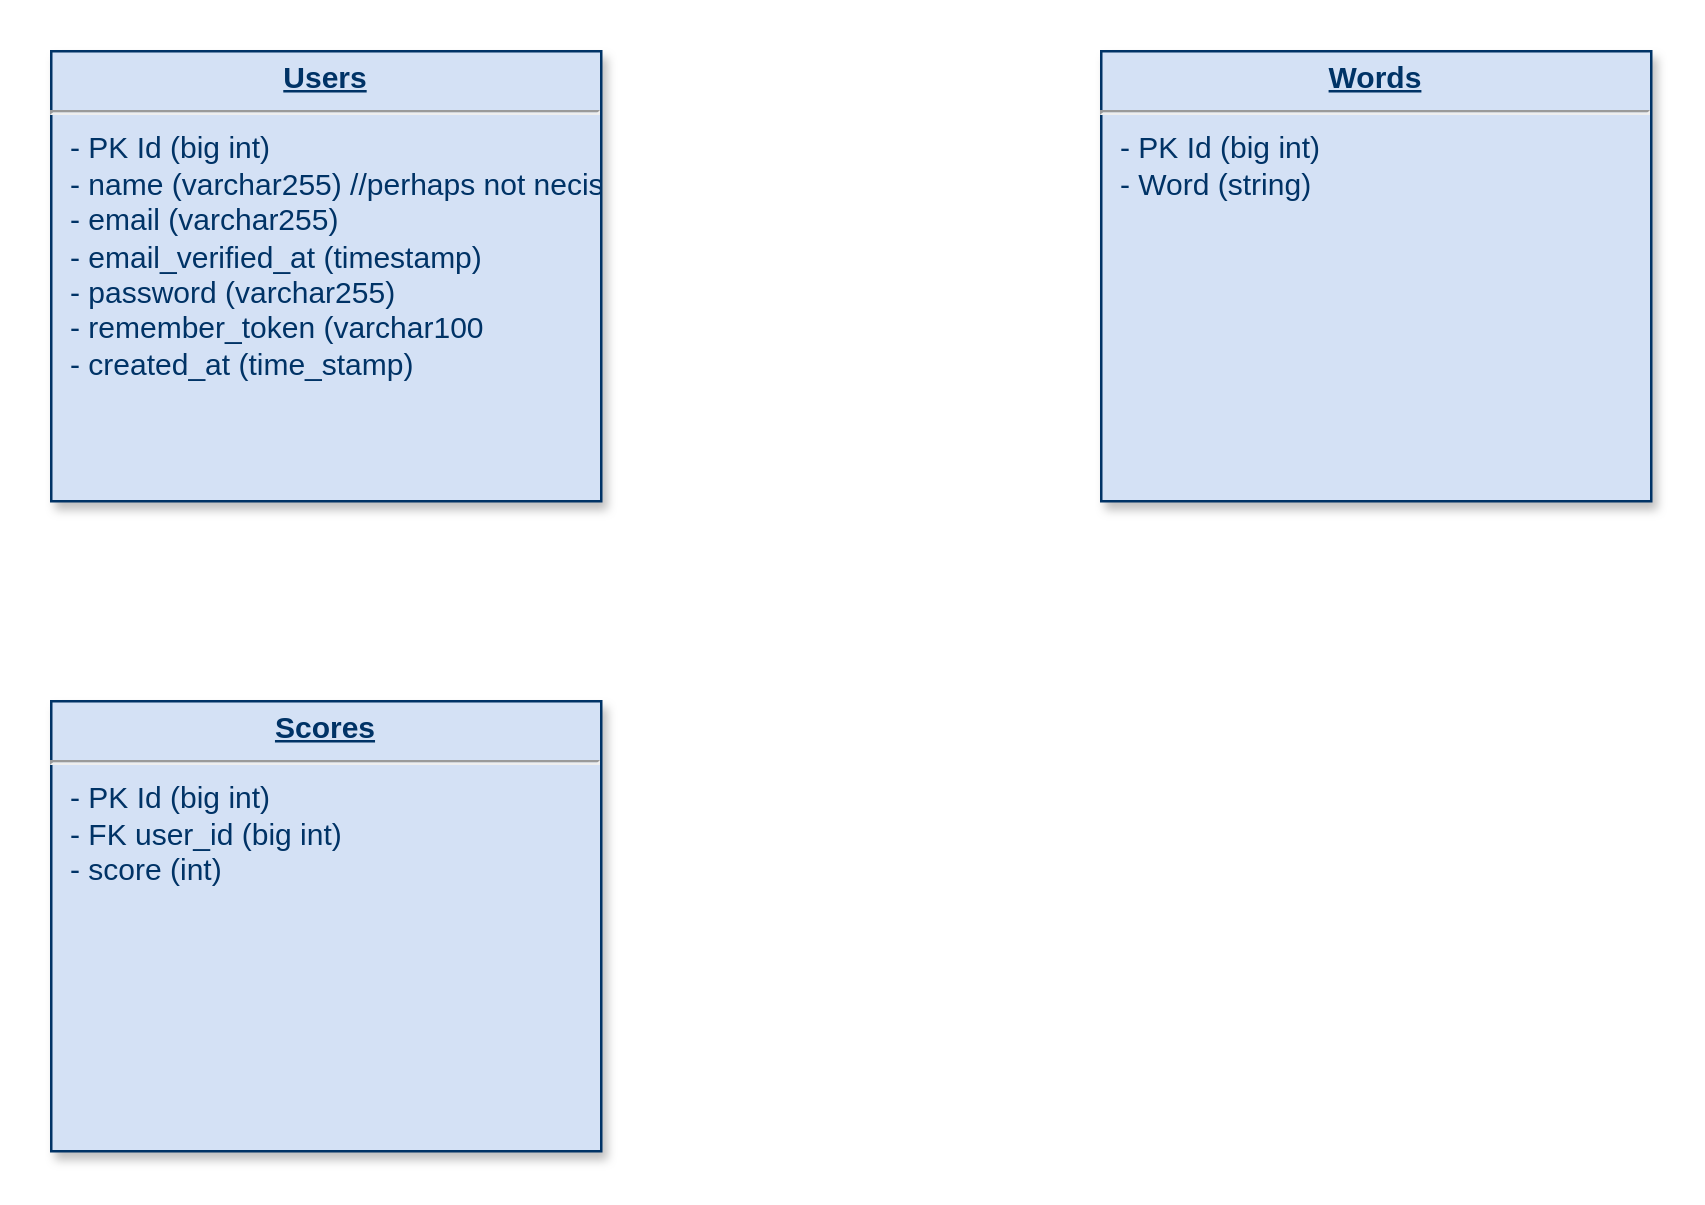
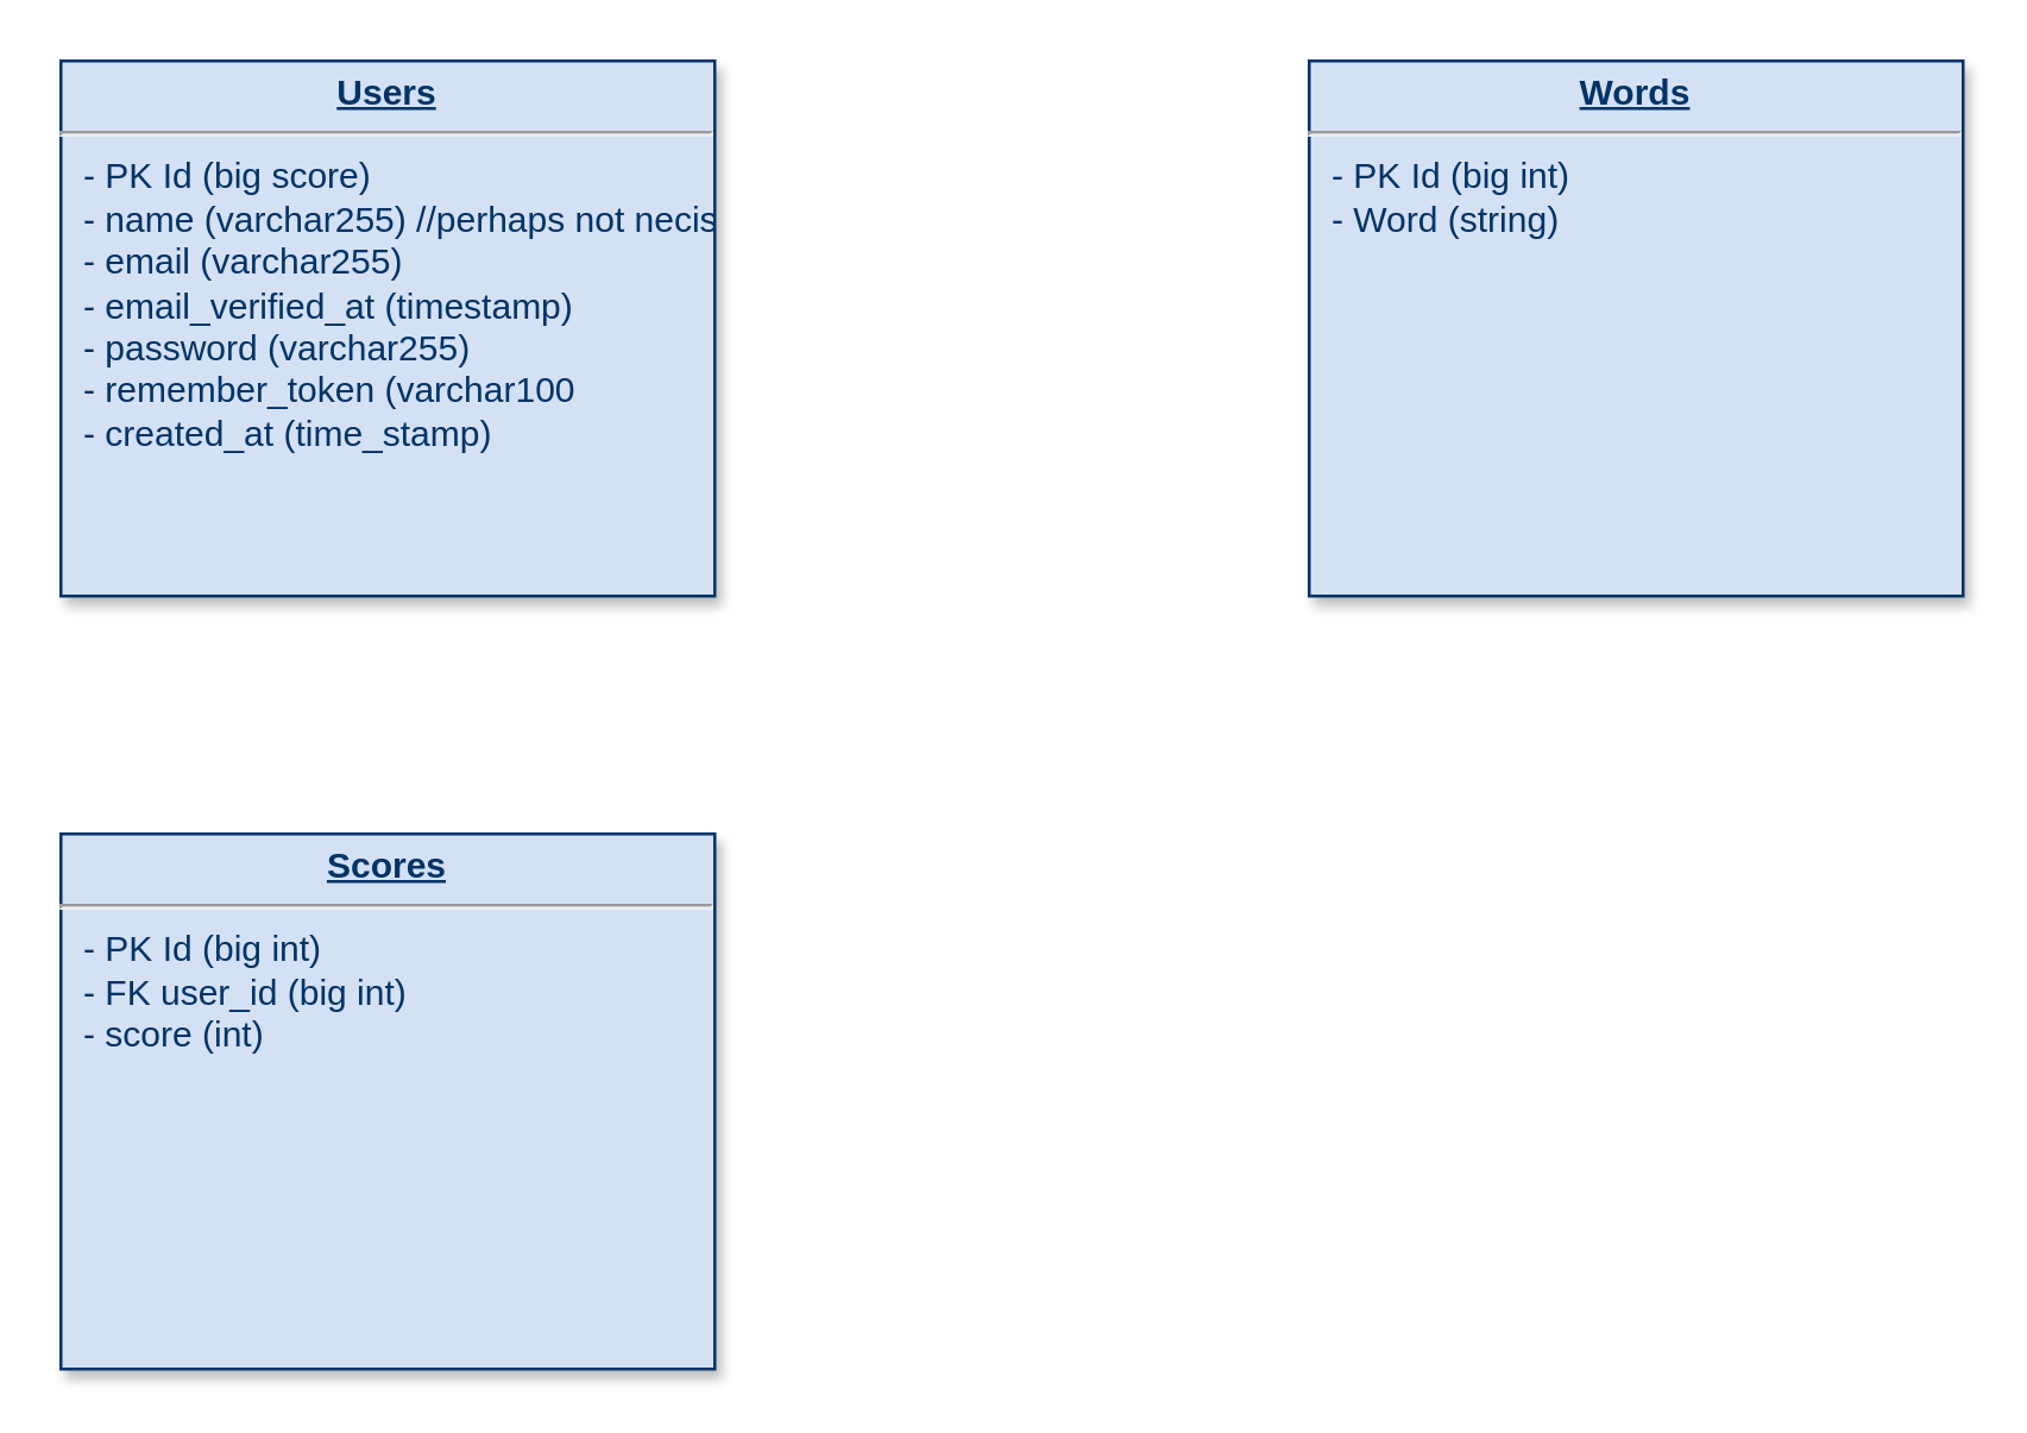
  <mxCell id="0" />
  <mxCell id="1" parent="0" />
- <mxCell id="2" value="&lt;p style=&quot;margin: 0px; margin-top: 4px; text-align: center; text-decoration: underline;&quot;&gt;&lt;strong&gt;Users&lt;/strong&gt;&lt;/p&gt;&lt;hr&gt;&lt;p style=&quot;margin: 0px; margin-left: 8px;&quot;&gt;- PK Id (big int)&lt;/p&gt;&lt;p style=&quot;margin: 0px; margin-left: 8px;&quot;&gt;- name (varchar255) //perhaps not necisarty&lt;/p&gt;&lt;p style=&quot;margin: 0px; margin-left: 8px;&quot;&gt;- email (varchar255)&lt;/p&gt;&lt;p style=&quot;margin: 0px; margin-left: 8px;&quot;&gt;- email_verified_at (timestamp)&lt;/p&gt;&lt;p style=&quot;margin: 0px; margin-left: 8px;&quot;&gt;- password (varchar255)&lt;/p&gt;&lt;p style=&quot;margin: 0px; margin-left: 8px;&quot;&gt;- remember_token (varchar100&lt;/p&gt;&lt;p style=&quot;margin: 0px; margin-left: 8px;&quot;&gt;- created_at (time_stamp)&lt;/p&gt;&lt;p style=&quot;margin: 0px; margin-left: 8px;&quot;&gt;&lt;br&gt;&lt;/p&gt;" style="verticalAlign=top;align=left;overflow=fill;fontSize=12;fontFamily=Helvetica;html=1;strokeColor=#003366;shadow=1;fillColor=#D4E1F5;fontColor=#003366" parent="1" vertex="1"><mxGeometry x="20" y="20" width="220" height="180" as="geometry" /></mxCell>
+ <mxCell id="2" value="&lt;p style=&quot;margin: 0px; margin-top: 4px; text-align: center; text-decoration: underline;&quot;&gt;&lt;strong&gt;Users&lt;/strong&gt;&lt;/p&gt;&lt;hr&gt;&lt;p style=&quot;margin: 0px; margin-left: 8px;&quot;&gt;- PK Id (big score)&lt;/p&gt;&lt;p style=&quot;margin: 0px; margin-left: 8px;&quot;&gt;- name (varchar255) //perhaps not necisarty&lt;/p&gt;&lt;p style=&quot;margin: 0px; margin-left: 8px;&quot;&gt;- email (varchar255)&lt;/p&gt;&lt;p style=&quot;margin: 0px; margin-left: 8px;&quot;&gt;- email_verified_at (timestamp)&lt;/p&gt;&lt;p style=&quot;margin: 0px; margin-left: 8px;&quot;&gt;- password (varchar255)&lt;/p&gt;&lt;p style=&quot;margin: 0px; margin-left: 8px;&quot;&gt;- remember_token (varchar100&lt;/p&gt;&lt;p style=&quot;margin: 0px; margin-left: 8px;&quot;&gt;- created_at (time_stamp)&lt;/p&gt;&lt;p style=&quot;margin: 0px; margin-left: 8px;&quot;&gt;&lt;br&gt;&lt;/p&gt;" style="verticalAlign=top;align=left;overflow=fill;fontSize=12;fontFamily=Helvetica;html=1;strokeColor=#003366;shadow=1;fillColor=#D4E1F5;fontColor=#003366" parent="1" vertex="1"><mxGeometry x="20" y="20" width="220" height="180" as="geometry" /></mxCell>
  <mxCell id="3" value="&lt;p style=&quot;margin: 0px; margin-top: 4px; text-align: center; text-decoration: underline;&quot;&gt;&lt;strong&gt;Scores&lt;/strong&gt;&lt;/p&gt;&lt;hr&gt;&lt;p style=&quot;margin: 0px; margin-left: 8px;&quot;&gt;- PK Id (big int)&lt;/p&gt;&lt;p style=&quot;margin: 0px; margin-left: 8px;&quot;&gt;- FK user_id (big int)&lt;/p&gt;&lt;p style=&quot;margin: 0px; margin-left: 8px;&quot;&gt;- score (int)&lt;/p&gt;&lt;p style=&quot;margin: 0px; margin-left: 8px;&quot;&gt;&lt;br&gt;&lt;/p&gt;" style="verticalAlign=top;align=left;overflow=fill;fontSize=12;fontFamily=Helvetica;html=1;strokeColor=#003366;shadow=1;fillColor=#D4E1F5;fontColor=#003366" vertex="1" parent="1"><mxGeometry x="20" y="280" width="220" height="180" as="geometry" /></mxCell>
  <mxCell id="4" value="&lt;p style=&quot;margin: 0px; margin-top: 4px; text-align: center; text-decoration: underline;&quot;&gt;&lt;b&gt;Words&lt;/b&gt;&lt;/p&gt;&lt;hr&gt;&lt;p style=&quot;margin: 0px; margin-left: 8px;&quot;&gt;- PK Id (big int)&lt;/p&gt;&lt;p style=&quot;margin: 0px; margin-left: 8px;&quot;&gt;- Word (string)&lt;/p&gt;&lt;p style=&quot;margin: 0px; margin-left: 8px;&quot;&gt;&lt;br&gt;&lt;/p&gt;" style="verticalAlign=top;align=left;overflow=fill;fontSize=12;fontFamily=Helvetica;html=1;strokeColor=#003366;shadow=1;fillColor=#D4E1F5;fontColor=#003366" vertex="1" parent="1"><mxGeometry x="440" y="20" width="220" height="180" as="geometry" /></mxCell>
